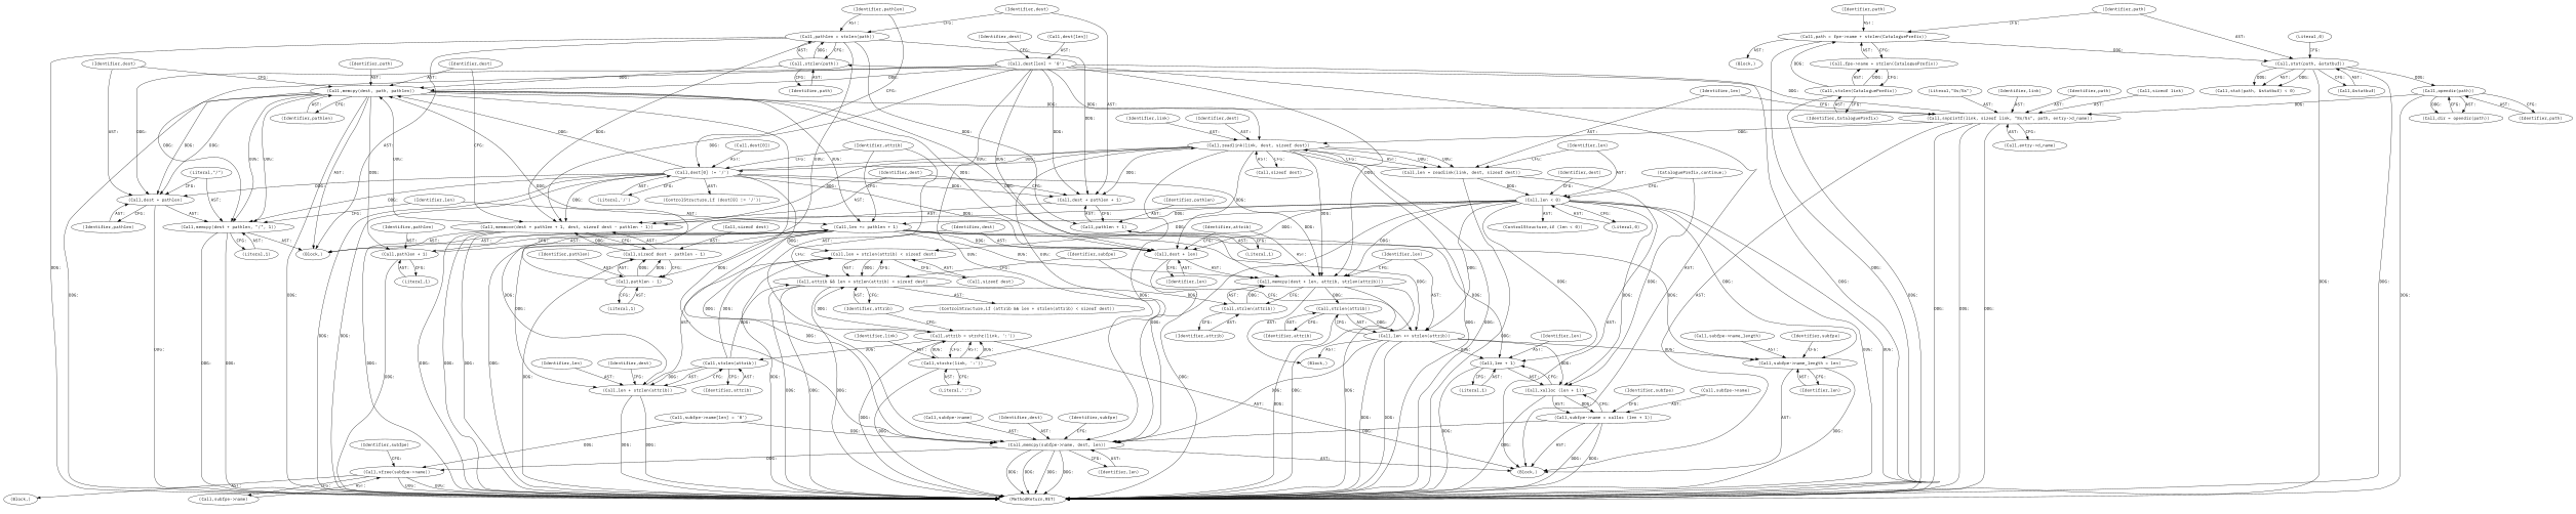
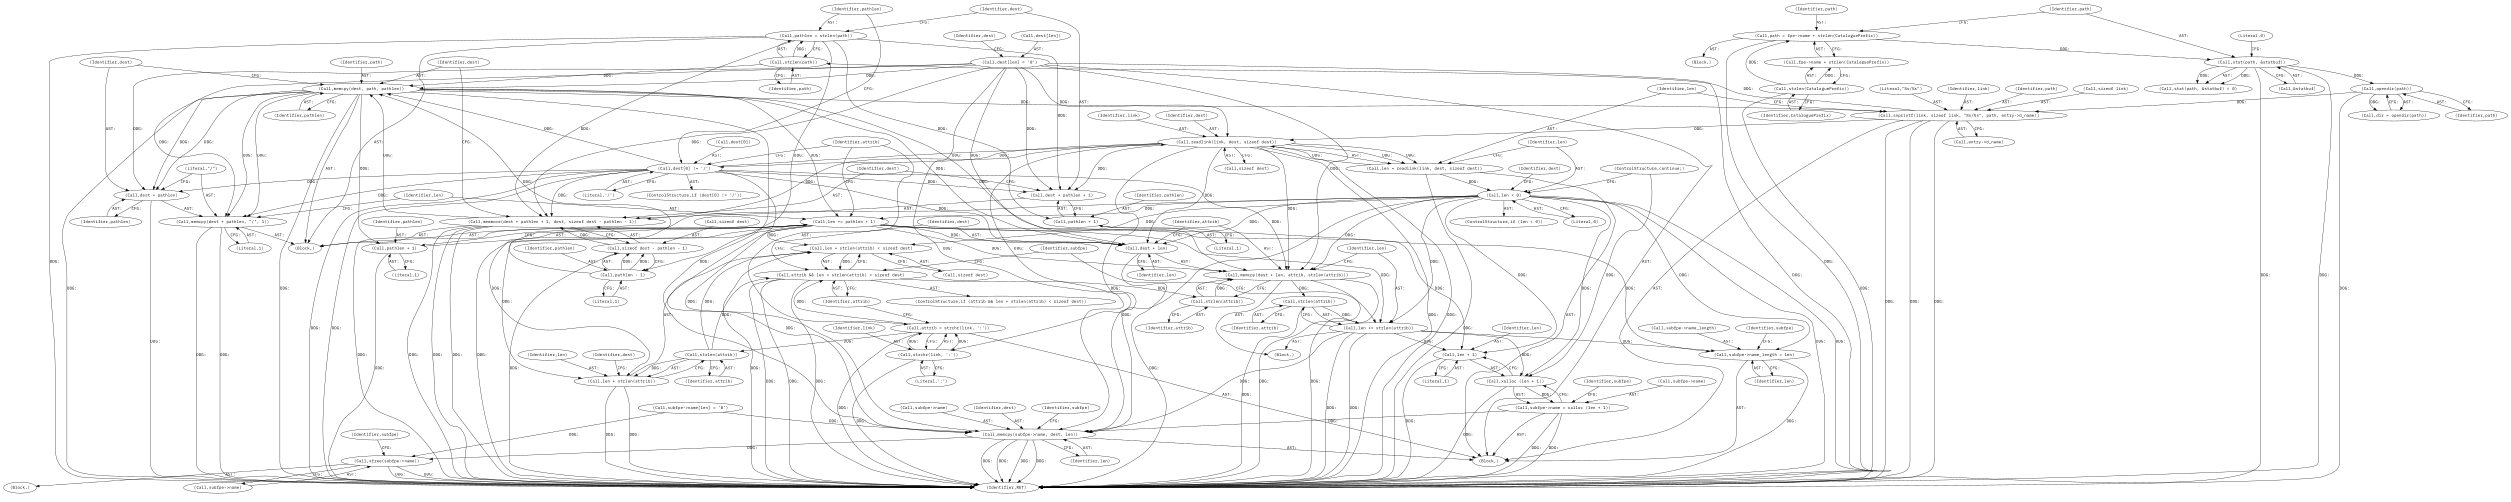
  digraph {
    fontname="IBM Plex Mono"
    node [fontname="IBM Plex Mono"]
    edge [fontname="IBM Plex Mono"]
    n1 [label="(Call,pathlen = strlen(path))"]
    n2 [label="(Call,strlen(path))"]
    n3 [label="(Call,memmove(dest + pathlen + 1, dest, sizeof dest - pathlen - 1))"]
    n4 [label="(Call,pathlen - 1)"]
    n5 [label="(Call,dest + pathlen + 1)"]
    n6 [label="(Call,pathlen + 1)"]
    n7 [label="(Block,)"]
-   n8 [label="(MethodReturn,RET)"]
+   n8 [label="(Identifier,RET)"]
    n9 [label="(Call,memcpy(dest, path, pathlen))"]
    n10 [label="(Identifier,path)"]
    n11 [label="(Call,sizeof dest - pathlen - 1)"]
    n12 [label="(Literal,1)"]
    n13 [label="(Literal,1)"]
    n14 [label="(Call,snprintf(link, sizeof link, \"%s/%s\", path, entry->d_name))"]
    n15 [label="(Call,len += pathlen + 1)"]
    n16 [label="(Call,memcpy(dest + len, attrib, strlen(attrib)))"]
    n17 [label="(Call,memcpy(subfpe->name, dest, len))"]
    n18 [label="(Call,dest + len)"]
    n19 [label="(Call,memcpy(dest + pathlen, \"/\", 1))"]
    n20 [label="(Call,dest + pathlen)"]
    n21 [label="(Call,pathlen + 1)"]
    n22 [label="(Identifier,pathlen)"]
    n23 [label="(Call,readlink(link, dest, sizeof dest))"]
    n24 [label="(Block,)"]
    n25 [label="(Call,entry->d_name)"]
    n26 [label="(Call,dest[0] != '/')"]
    n27 [label="(Call,len = readlink(link, dest, sizeof dest))"]
    n28 [label="(Call,strchr(link, ':'))"]
    n29 [label="(Call,sizeof dest)"]
    n30 [label="(Call,opendir(path))"]
    n31 [label="(Call,dir = opendir(path))"]
    n32 [label="(Identifier,path)"]
    n33 [label="(Call,stat(path, &statbuf))"]
    n34 [label="(Call,stat(path, &statbuf) < 0)"]
    n35 [label="(Call,&statbuf)"]
    n36 [label="(Call,path = fpe->name + strlen(CataloguePrefix))"]
    n37 [label="(Call,fpe->name + strlen(CataloguePrefix))"]
    n38 [label="(Block,)"]
    n39 [label="(Call,strlen(CataloguePrefix))"]
    n40 [label="(Identifier,CataloguePrefix)"]
    n41 [label="(Call,len + strlen(attrib) < sizeof dest)"]
    n42 [label="(Call,len += strlen(attrib))"]
    n43 [label="(Call,subfpe->name_length = len)"]
    n44 [label="(Call,len + 1)"]
    n45 [label="(Call,len + strlen(attrib))"]
    n46 [label="(Call,strlen(attrib))"]
    n47 [label="(Call,strlen(attrib))"]
    n48 [label="(Block,)"]
    n49 [label="(Call,xfree(subfpe->name))"]
    n50 [label="(Identifier,len)"]
    n51 [label="(Identifier,len)"]
    n52 [label="(Literal,1)"]
    n53 [label="(Identifier,pathlen)"]
    n54 [label="(Literal,1)"]
    n55 [label="(Call,dest[len] = '\0')"]
    n56 [label="(Literal,'/')"]
    n57 [label="(ControlStructure,if (dest[0] != '/'))"]
    n58 [label="(Call,len < 0)"]
    n59 [label="(Call,attrib = strchr(link, ':'))"]
    n60 [label="(Literal,':')"]
    n61 [label="(Call,xalloc (len + 1))"]
    n62 [label="(ControlStructure,if (len < 0))"]
    n63 [label="(Literal,0)"]
    n64 [label="(Call,attrib && len + strlen(attrib) < sizeof dest)"]
    n65 [label="(Call,sizeof dest)"]
    n66 [label="(Identifier,len)"]
    n67 [label="(Call,subfpe->name = xalloc (len + 1))"]
    n68 [label="(Literal,1)"]
    n69 [label="(Call,strlen(attrib))"]
    n70 [label="(Identifier,attrib)"]
    n71 [label="(ControlStructure,if (attrib && len + strlen(attrib) < sizeof dest))"]
    n72 [label="(Identifier,attrib)"]
    n73 [label="(Identifier,attrib)"]
    n74 [label="(Call,subfpe->name)"]
    n75 [label="(Block,)"]
    n76 [label="(Identifier,attrib)"]
    n77 [label="(Identifier,pathlen)"]
    n78 [label="(Identifier,pathlen)"]
    n79 [label="(Identifier,dest)"]
    n80 [label="(Call,subfpe->name)"]
    n81 [label="(Identifier,dest)"]
    n82 [label="(Identifier,pathlen)"]
    n83 [label="(Call,subfpe->name_length)"]
    n84 [label="(Identifier,len)"]
    n85 [label="(Identifier,subfpe)"]
    n86 [label="(Identifier,pathlen)"]
    n87 [label="(Identifier,subfpe)"]
    n88 [label="(Identifier,link)"]
    n89 [label="(Identifier,len)"]
    n90 [label="(Literal,0)"]
    n91 [label="(Identifier,attrib)"]
    n92 [label="(Identifier,attrib)"]
    n93 [label="(Identifier,subfpe)"]
    n94 [label="(Identifier,dest)"]
    n95 [label="(Identifier,path)"]
    n96 [label="(Identifier,subfpe)"]
    n97 [label="(Call,sizeof dest)"]
    n98 [label="(Identifier,path)"]
    n99 [label="(Identifier,dest)"]
    n100 [label="(Identifier,dest)"]
    n101 [label="(Literal,\"%s/%s\")"]
    n102 [label="(Identifier,len)"]
    n103 [label="(Identifier,path)"]
    n104 [label="(Identifier,len)"]
    n105 [label="(Identifier,dest)"]
    n106 [label="(Identifier,dest)"]
    n107 [label="(Identifier,len)"]
    n108 [label="(Identifier,len)"]
    n109 [label="(Call,subfpe->name[len] = '\0')"]
    n110 [label="(Identifier,link)"]
    n111 [label="(Identifier,link)"]
    n112 [label="(Call,subfpe->name)"]
    n113 [label="(Identifier,path)"]
    n114 [label="(Literal,\"/\")"]
    n115 [label="(Call,dest[0])"]
    n116 [label="(Identifier,dest)"]
    n117 [label="(Identifier,dest)"]
    n118 [label="(Call,dest[len])"]
    n119 [label="(Identifier,dest)"]
    n120 [label="(Identifier,subfpe)"]
-   n121 [label="(CataloguePrefix,continue;)"]
+   n121 [label="(ControlStructure,continue;)"]
    n122 [label="(Call,sizeof link)"]
    n1 -> n2 [label="CFG: "]
    n1 -> n3 [label="DDG: "]
    n1 -> n4 [label="DDG: "]
    n1 -> n5 [label="DDG: "]
    n1 -> n6 [label="DDG: "]
    n1 -> n7 [label="AST: "]
    n1 -> n8 [label="DDG: "]
    n2 -> n1 [label="AST: "]
    n2 -> n1 [label="DDG: "]
    n2 -> n9 [label="DDG: "]
    n2 -> n10 [label="CFG: "]
    n3 -> n7 [label="AST: "]
    n3 -> n8 [label="DDG: "]
    n3 -> n8 [label="DDG: "]
    n3 -> n8 [label="DDG: "]
    n3 -> n9 [label="DDG: "]
    n3 -> n11 [label="CFG: "]
    n4 -> n9 [label="DDG: "]
    n4 -> n11 [label="AST: "]
    n4 -> n11 [label="DDG: "]
    n4 -> n11 [label="DDG: "]
    n4 -> n12 [label="CFG: "]
    n5 -> n3 [label="AST: "]
    n5 -> n6 [label="CFG: "]
    n6 -> n5 [label="AST: "]
    n6 -> n13 [label="CFG: "]
    n9 -> n7 [label="AST: "]
    n9 -> n8 [label="DDG: "]
    n9 -> n8 [label="DDG: "]
    n9 -> n14 [label="DDG: "]
    n9 -> n15 [label="DDG: "]
    n9 -> n16 [label="DDG: "]
    n9 -> n17 [label="DDG: "]
    n9 -> n18 [label="DDG: "]
    n9 -> n19 [label="DDG: "]
    n9 -> n19 [label="DDG: "]
    n9 -> n20 [label="DDG: "]
    n9 -> n20 [label="DDG: "]
    n9 -> n21 [label="DDG: "]
    n9 -> n22 [label="CFG: "]
    n10 -> n2 [label="AST: "]
    n11 -> n3 [label="AST: "]
    n11 -> n3 [label="DDG: "]
    n11 -> n4 [label="CFG: "]
    n11 -> n8 [label="DDG: "]
    n12 -> n4 [label="AST: "]
    n13 -> n6 [label="AST: "]
    n14 -> n2 [label="DDG: "]
    n14 -> n8 [label="DDG: "]
    n14 -> n8 [label="DDG: "]
    n14 -> n8 [label="DDG: "]
    n14 -> n23 [label="DDG: "]
    n14 -> n24 [label="AST: "]
    n14 -> n25 [label="CFG: "]
    n15 -> n7 [label="AST: "]
    n15 -> n8 [label="DDG: "]
    n15 -> n8 [label="DDG: "]
    n15 -> n16 [label="DDG: "]
    n15 -> n17 [label="DDG: "]
    n15 -> n18 [label="DDG: "]
    n15 -> n21 [label="CFG: "]
    n15 -> n41 [label="DDG: "]
    n15 -> n42 [label="DDG: "]
    n15 -> n43 [label="DDG: "]
    n15 -> n44 [label="DDG: "]
    n15 -> n45 [label="DDG: "]
    n16 -> n8 [label="DDG: "]
    n16 -> n8 [label="DDG: "]
    n16 -> n46 [label="CFG: "]
    n16 -> n47 [label="DDG: "]
    n16 -> n48 [label="AST: "]
    n17 -> n8 [label="DDG: "]
    n17 -> n8 [label="DDG: "]
    n17 -> n8 [label="DDG: "]
    n17 -> n8 [label="DDG: "]
    n17 -> n24 [label="AST: "]
    n17 -> n49 [label="DDG: "]
    n17 -> n50 [label="CFG: "]
    n18 -> n8 [label="DDG: "]
    n18 -> n16 [label="AST: "]
    n18 -> n51 [label="CFG: "]
    n19 -> n7 [label="AST: "]
    n19 -> n8 [label="DDG: "]
    n19 -> n8 [label="DDG: "]
    n19 -> n52 [label="CFG: "]
    n20 -> n8 [label="DDG: "]
    n20 -> n19 [label="AST: "]
    n20 -> n53 [label="CFG: "]
    n21 -> n8 [label="DDG: "]
    n21 -> n15 [label="AST: "]
    n21 -> n54 [label="CFG: "]
    n22 -> n9 [label="AST: "]
    n23 -> n3 [label="DDG: "]
    n23 -> n5 [label="DDG: "]
    n23 -> n8 [label="DDG: "]
    n23 -> n8 [label="DDG: "]
    n23 -> n16 [label="DDG: "]
    n23 -> n17 [label="DDG: "]
    n23 -> n18 [label="DDG: "]
    n23 -> n26 [label="DDG: "]
    n23 -> n27 [label="AST: "]
    n23 -> n27 [label="DDG: "]
    n23 -> n27 [label="DDG: "]
    n23 -> n28 [label="DDG: "]
    n23 -> n29 [label="CFG: "]
    n25 -> n14 [label="AST: "]
    n26 -> n3 [label="DDG: "]
    n26 -> n5 [label="DDG: "]
    n26 -> n8 [label="DDG: "]
    n26 -> n8 [label="DDG: "]
    n26 -> n9 [label="DDG: "]
    n26 -> n16 [label="DDG: "]
    n26 -> n17 [label="DDG: "]
    n26 -> n18 [label="DDG: "]
    n26 -> n19 [label="DDG: "]
    n26 -> n20 [label="DDG: "]
    n26 -> n23 [label="DDG: "]
    n26 -> n56 [label="CFG: "]
    n26 -> n57 [label="AST: "]
    n27 -> n8 [label="DDG: "]
-   n27 -> n23 [label="CFG: "]
+   n27 -> n23 [label="DDG: "]
    n27 -> n24 [label="AST: "]
    n27 -> n58 [label="DDG: "]
    n28 -> n8 [label="DDG: "]
    n28 -> n59 [label="AST: "]
    n28 -> n59 [label="DDG: "]
    n28 -> n59 [label="DDG: "]
    n28 -> n60 [label="CFG: "]
    n29 -> n23 [label="AST: "]
    n30 -> n8 [label="DDG: "]
    n30 -> n14 [label="DDG: "]
    n30 -> n31 [label="AST: "]
    n30 -> n31 [label="DDG: "]
    n30 -> n32 [label="CFG: "]
    n31 -> n30 [label="CFG: "]
    n32 -> n30 [label="AST: "]
    n33 -> n8 [label="DDG: "]
    n33 -> n8 [label="DDG: "]
    n33 -> n30 [label="DDG: "]
    n33 -> n34 [label="AST: "]
    n33 -> n34 [label="DDG: "]
    n33 -> n34 [label="DDG: "]
    n33 -> n35 [label="CFG: "]
    n35 -> n33 [label="AST: "]
    n36 -> n8 [label="DDG: "]
    n36 -> n33 [label="DDG: "]
    n36 -> n37 [label="CFG: "]
    n36 -> n38 [label="AST: "]
    n37 -> n36 [label="AST: "]
    n37 -> n39 [label="CFG: "]
    n39 -> n8 [label="DDG: "]
    n39 -> n36 [label="DDG: "]
    n39 -> n37 [label="AST: "]
    n39 -> n37 [label="DDG: "]
    n39 -> n40 [label="CFG: "]
    n40 -> n39 [label="AST: "]
    n41 -> n8 [label="DDG: "]
    n41 -> n64 [label="AST: "]
    n41 -> n64 [label="DDG: "]
    n41 -> n65 [label="CFG: "]
    n42 -> n8 [label="DDG: "]
    n42 -> n8 [label="DDG: "]
    n42 -> n17 [label="DDG: "]
    n42 -> n43 [label="DDG: "]
    n42 -> n44 [label="DDG: "]
    n42 -> n47 [label="CFG: "]
    n42 -> n48 [label="AST: "]
    n42 -> n61 [label="DDG: "]
    n43 -> n8 [label="DDG: "]
    n43 -> n24 [label="AST: "]
    n43 -> n66 [label="CFG: "]
    n44 -> n8 [label="DDG: "]
    n44 -> n61 [label="AST: "]
    n44 -> n68 [label="CFG: "]
    n45 -> n8 [label="DDG: "]
    n45 -> n8 [label="DDG: "]
    n45 -> n41 [label="AST: "]
    n45 -> n69 [label="CFG: "]
    n46 -> n16 [label="AST: "]
    n46 -> n16 [label="DDG: "]
    n46 -> n72 [label="CFG: "]
    n47 -> n8 [label="DDG: "]
    n47 -> n42 [label="AST: "]
    n47 -> n42 [label="DDG: "]
    n47 -> n73 [label="CFG: "]
    n49 -> n8 [label="DDG: "]
    n49 -> n8 [label="DDG: "]
    n49 -> n74 [label="CFG: "]
    n49 -> n75 [label="AST: "]
    n50 -> n17 [label="AST: "]
    n51 -> n18 [label="AST: "]
    n52 -> n19 [label="AST: "]
    n53 -> n20 [label="AST: "]
    n54 -> n21 [label="AST: "]
    n55 -> n3 [label="DDG: "]
    n55 -> n5 [label="DDG: "]
    n55 -> n8 [label="DDG: "]
    n55 -> n9 [label="DDG: "]
    n55 -> n16 [label="DDG: "]
    n55 -> n17 [label="DDG: "]
    n55 -> n18 [label="DDG: "]
    n55 -> n19 [label="DDG: "]
    n55 -> n20 [label="DDG: "]
    n55 -> n23 [label="DDG: "]
    n55 -> n24 [label="AST: "]
    n56 -> n26 [label="AST: "]
    n58 -> n8 [label="DDG: "]
    n58 -> n8 [label="DDG: "]
    n58 -> n15 [label="DDG: "]
    n58 -> n16 [label="DDG: "]
    n58 -> n17 [label="DDG: "]
    n58 -> n18 [label="DDG: "]
    n58 -> n41 [label="DDG: "]
    n58 -> n42 [label="DDG: "]
    n58 -> n43 [label="DDG: "]
    n58 -> n44 [label="DDG: "]
    n58 -> n45 [label="DDG: "]
    n58 -> n61 [label="DDG: "]
    n58 -> n62 [label="AST: "]
    n58 -> n63 [label="CFG: "]
    n59 -> n8 [label="DDG: "]
    n59 -> n24 [label="AST: "]
    n59 -> n28 [label="CFG: "]
    n59 -> n64 [label="DDG: "]
    n59 -> n69 [label="DDG: "]
    n60 -> n28 [label="AST: "]
    n61 -> n8 [label="DDG: "]
    n61 -> n44 [label="CFG: "]
    n61 -> n67 [label="AST: "]
    n61 -> n67 [label="DDG: "]
    n63 -> n58 [label="AST: "]
    n64 -> n8 [label="DDG: "]
    n64 -> n8 [label="DDG: "]
    n64 -> n8 [label="DDG: "]
    n64 -> n41 [label="CFG: "]
    n64 -> n46 [label="DDG: "]
    n64 -> n70 [label="CFG: "]
    n64 -> n71 [label="AST: "]
    n65 -> n41 [label="AST: "]
    n66 -> n43 [label="AST: "]
    n67 -> n8 [label="DDG: "]
    n67 -> n8 [label="DDG: "]
    n67 -> n17 [label="DDG: "]
    n67 -> n24 [label="AST: "]
    n67 -> n61 [label="CFG: "]
    n68 -> n44 [label="AST: "]
    n69 -> n41 [label="DDG: "]
    n69 -> n45 [label="AST: "]
    n69 -> n45 [label="DDG: "]
    n69 -> n64 [label="DDG: "]
    n69 -> n76 [label="CFG: "]
    n70 -> n59 [label="CFG: "]
    n70 -> n64 [label="AST: "]
    n72 -> n46 [label="AST: "]
    n73 -> n47 [label="AST: "]
    n74 -> n49 [label="AST: "]
    n76 -> n69 [label="AST: "]
    n77 -> n21 [label="AST: "]
    n78 -> n6 [label="AST: "]
    n79 -> n45 [label="CFG: "]
    n80 -> n17 [label="AST: "]
    n81 -> n17 [label="AST: "]
    n82 -> n1 [label="AST: "]
    n82 -> n26 [label="CFG: "]
    n83 -> n43 [label="AST: "]
    n84 -> n15 [label="AST: "]
    n84 -> n19 [label="CFG: "]
    n85 -> n67 [label="CFG: "]
    n86 -> n4 [label="AST: "]
    n87 -> n17 [label="CFG: "]
    n88 -> n28 [label="AST: "]
    n89 -> n14 [label="CFG: "]
    n89 -> n27 [label="AST: "]
    n90 -> n33 [label="CFG: "]
    n91 -> n16 [label="AST: "]
    n91 -> n18 [label="CFG: "]
    n92 -> n15 [label="CFG: "]
    n92 -> n26 [label="CFG: "]
    n92 -> n59 [label="AST: "]
    n93 -> n42 [label="CFG: "]
    n93 -> n64 [label="CFG: "]
    n94 -> n23 [label="AST: "]
    n95 -> n9 [label="AST: "]
    n96 -> n43 [label="CFG: "]
    n97 -> n11 [label="AST: "]
    n98 -> n36 [label="AST: "]
    n99 -> n3 [label="AST: "]
    n99 -> n5 [label="CFG: "]
    n100 -> n3 [label="CFG: "]
    n100 -> n9 [label="AST: "]
    n101 -> n14 [label="AST: "]
    n102 -> n44 [label="AST: "]
    n103 -> n33 [label="AST: "]
    n103 -> n36 [label="CFG: "]
    n104 -> n16 [label="CFG: "]
    n104 -> n42 [label="AST: "]
    n105 -> n55 [label="CFG: "]
    n106 -> n18 [label="AST: "]
    n106 -> n64 [label="CFG: "]
    n107 -> n45 [label="AST: "]
    n108 -> n27 [label="CFG: "]
    n108 -> n58 [label="AST: "]
    n109 -> n17 [label="DDG: "]
    n109 -> n49 [label="DDG: "]
    n110 -> n23 [label="AST: "]
    n111 -> n14 [label="AST: "]
    n112 -> n67 [label="AST: "]
    n113 -> n14 [label="AST: "]
    n114 -> n19 [label="AST: "]
    n114 -> n20 [label="CFG: "]
    n115 -> n26 [label="AST: "]
    n116 -> n9 [label="CFG: "]
    n116 -> n20 [label="AST: "]
    n117 -> n58 [label="CFG: "]
    n118 -> n55 [label="AST: "]
    n119 -> n1 [label="CFG: "]
    n119 -> n5 [label="AST: "]
    n120 -> n49 [label="CFG: "]
    n121 -> n58 [label="CFG: "]
    n121 -> n61 [label="DDG: "]
    n122 -> n14 [label="AST: "]
  }
